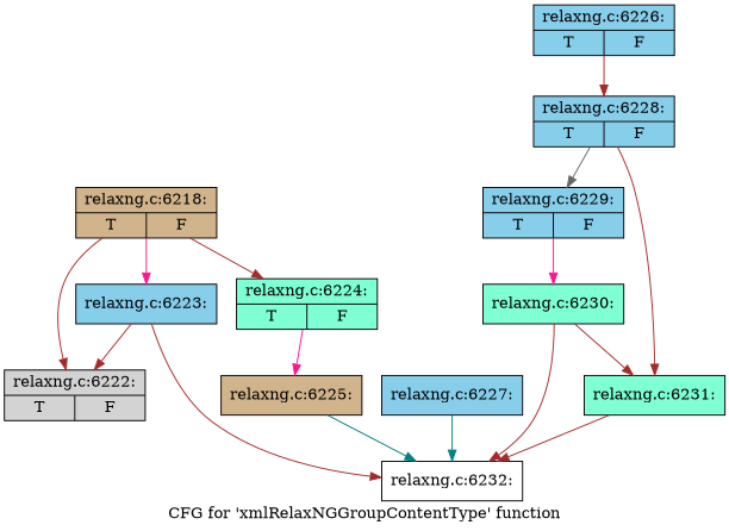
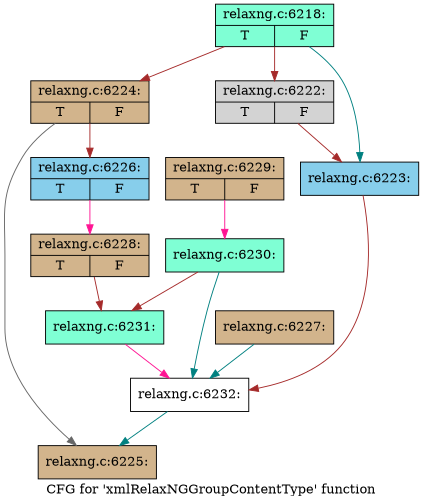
  digraph {
    label="CFG for 'xmlRelaxNGGroupContentType' function"
    node [fillcolor=aquamarine shape=record style=filled]
    edge [color=brown]
-   n1 [fillcolor=tan label="{relaxng.c:6218:|{<s0>T|<s1>F}}"]
+   n1 [label="{relaxng.c:6218:|{<s0>T|<s1>F}}"]
    n2 [fillcolor=skyblue label="{relaxng.c:6223:}"]
    n3 [fillcolor=lightgrey label="{relaxng.c:6222:|{<s0>T|<s1>F}}"]
-   n4 [label="{relaxng.c:6224:|{<s0>T|<s1>F}}"]
+   n4 [fillcolor=tan label="{relaxng.c:6224:|{<s0>T|<s1>F}}"]
    n5 [fillcolor=white label="{relaxng.c:6232:}"]
    n6 [fillcolor=tan label="{relaxng.c:6225:}"]
    n7 [fillcolor=skyblue label="{relaxng.c:6226:|{<s0>T|<s1>F}}"]
-   n8 [fillcolor=skyblue label="{relaxng.c:6228:|{<s0>T|<s1>F}}"]
-   n9 [fillcolor=skyblue label="{relaxng.c:6227:}"]
-   n10 [fillcolor=skyblue label="{relaxng.c:6229:|{<s0>T|<s1>F}}"]
+   n8 [fillcolor=tan label="{relaxng.c:6228:|{<s0>T|<s1>F}}"]
+   n9 [fillcolor=tan label="{relaxng.c:6227:}"]
+   n10 [fillcolor=tan label="{relaxng.c:6229:|{<s0>T|<s1>F}}"]
    n11 [label="{relaxng.c:6231:}"]
    n12 [label="{relaxng.c:6230:}"]
-   n1 -> n2 [color=deeppink]
+   n1 -> n2 [color=teal]
    n1 -> n3
    n1 -> n4
    n2 -> n5
-   n2 -> n3
-   n4 -> n6 [color=deeppink]
-   n6 -> n5 [color=teal]
-   n7 -> n8
-   n8 -> n10 [color=gray40]
+   n3 -> n2
+   n4 -> n6 [color=gray40]
+   n4 -> n7
+   n5 -> n6 [color=teal]
+   n7 -> n8 [color=deeppink]
    n8 -> n11
    n9 -> n5 [color=teal]
    n10 -> n12 [color=deeppink]
-   n11 -> n5
-   n12 -> n5
+   n11 -> n5 [color=deeppink]
+   n12 -> n5 [color=teal]
    n12 -> n11
  }
